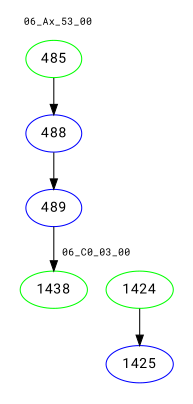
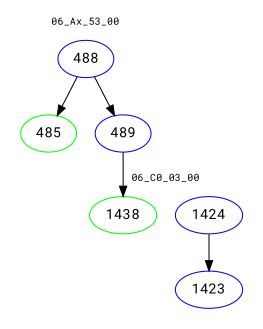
  digraph {
    fontname="Roboto Mono"
    node [color=blue fontname="Roboto Mono"]
    edge [color=black fontname="Roboto Mono"]
    n1 [label=488]
    n2 [color=green label=485]
    n3 [label=489]
-   n4 [color=green label=1424]
-   n5 [label=1425]
+   n4 [label=1424]
+   n5 [label=1423]
    n6 [color=green label=1438]
    subgraph cluster_1 {
      color=white
      fontsize=10
      label="06_Ax_53_00"
      n1
      n2
      n3
    }
    subgraph cluster_2 {
      color=white
      fontsize=10
      label="06_C0_03_00"
      n4
      n5
      n6
    }
-   n2 -> n1
+   n1 -> n2
    n1 -> n3
    n3 -> n6
    n4 -> n5
  }
